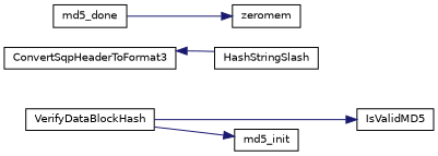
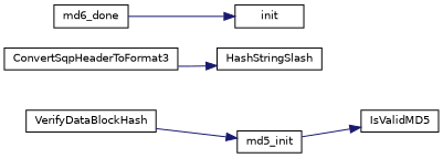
  digraph {
    fontname="DejaVu Sans"
    rankdir=LR
    node [color=black fillcolor=white fontname="DejaVu Sans" fontsize=10 shape=record style=filled]
    edge [color=midnightblue fontname="DejaVu Sans" fontsize=10 labelfontname=Helvetica labelfontsize=10 style=solid]
    n1 [height=0.2 label=VerifyDataBlockHash width=0.4]
    n2 [height=0.2 label=IsValidMD5 width=0.4]
    n3 [height=0.2 label=md5_init width=0.4]
    n4 [height=0.2 label=ConvertSqpHeaderToFormat3 width=0.4]
    n5 [height=0.2 label=HashStringSlash width=0.4]
-   n6 [height=0.2 label=md5_done width=0.4]
-   n7 [height=0.2 label=zeromem width=0.4]
-   n1 -> n2
+   n6 [height=0.2 label=md6_done width=0.4]
+   n7 [height=0.2 label=init width=0.4]
+   n3 -> n2
    n1 -> n3
-   n5 -> n4
+   n4 -> n5
    n6 -> n7
  }
